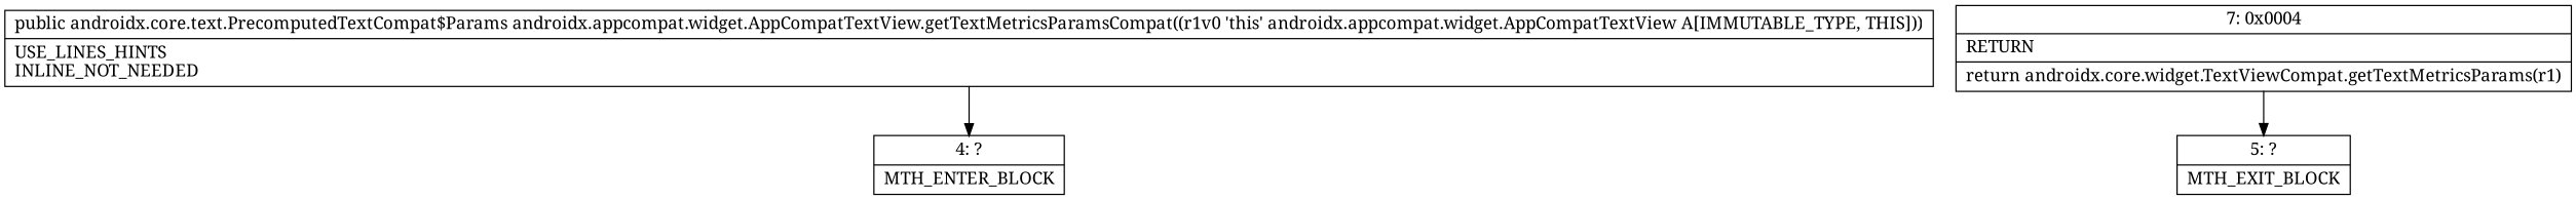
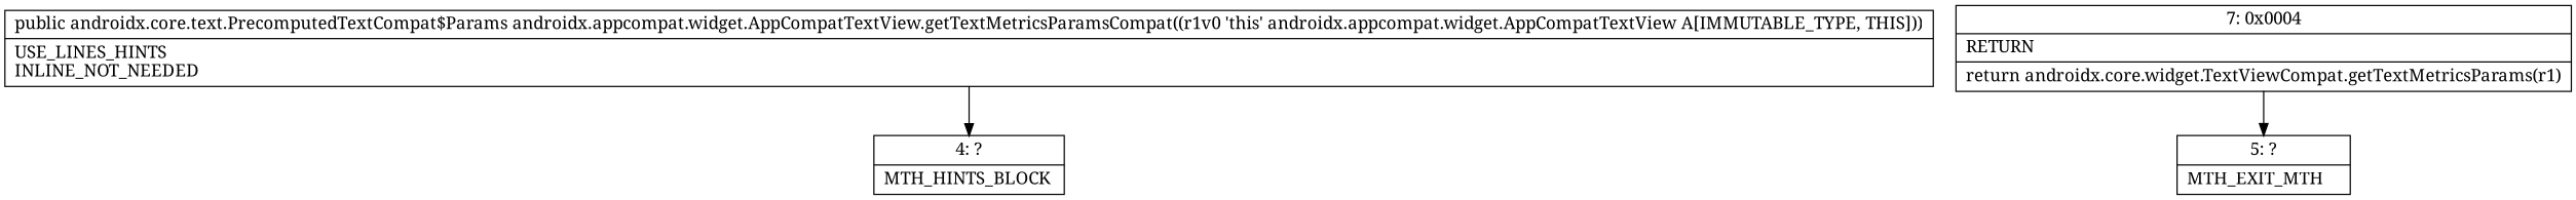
  digraph {
    fontname="Noto Serif"
    node [fontname="Noto Serif" shape=record]
    edge [fontname="Noto Serif"]
-   n1 [label="{4\:\ ?|MTH_ENTER_BLOCK\l}"]
+   n1 [label="{4\:\ ?|MTH_HINTS_BLOCK\l}"]
    n2 [label="{7\:\ 0x0004|RETURN\l|return androidx.core.widget.TextViewCompat.getTextMetricsParams(r1)\l}"]
-   n3 [label="{5\:\ ?|MTH_EXIT_BLOCK\l}"]
+   n3 [label="{5\:\ ?|MTH_EXIT_MTH\l}"]
    n4 [label="{public androidx.core.text.PrecomputedTextCompat$Params androidx.appcompat.widget.AppCompatTextView.getTextMetricsParamsCompat((r1v0 'this' androidx.appcompat.widget.AppCompatTextView A[IMMUTABLE_TYPE, THIS]))  | USE_LINES_HINTS\lINLINE_NOT_NEEDED\l}"]
    n2 -> n3
    n4 -> n1
  }
